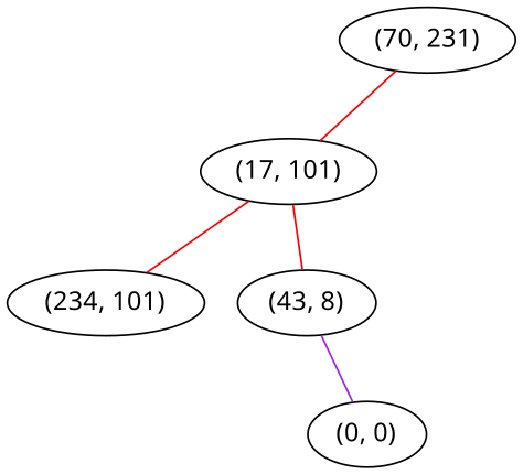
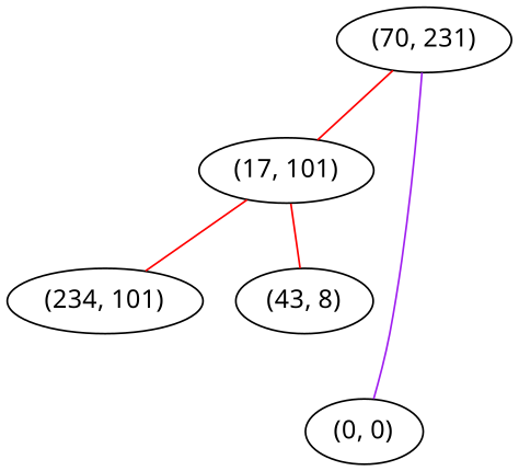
  graph {
    fontname="Noto Sans"
    node [fontname="Noto Sans"]
    edge [color=red fontname="Noto Sans" weight=1]
    n1 [label="(70, 231)"]
    "(17, 101)"
    "(234, 101)"
    n4 [label="(43, 8)"]
    "(0, 0)"
    n1 -- "(17, 101)"
    "(17, 101)" -- "(234, 101)"
    "(17, 101)" -- n4
-   n4 -- "(0, 0)" [color=purple weight=4]
+   n1 -- "(0, 0)" [color=purple weight=4]
  }
